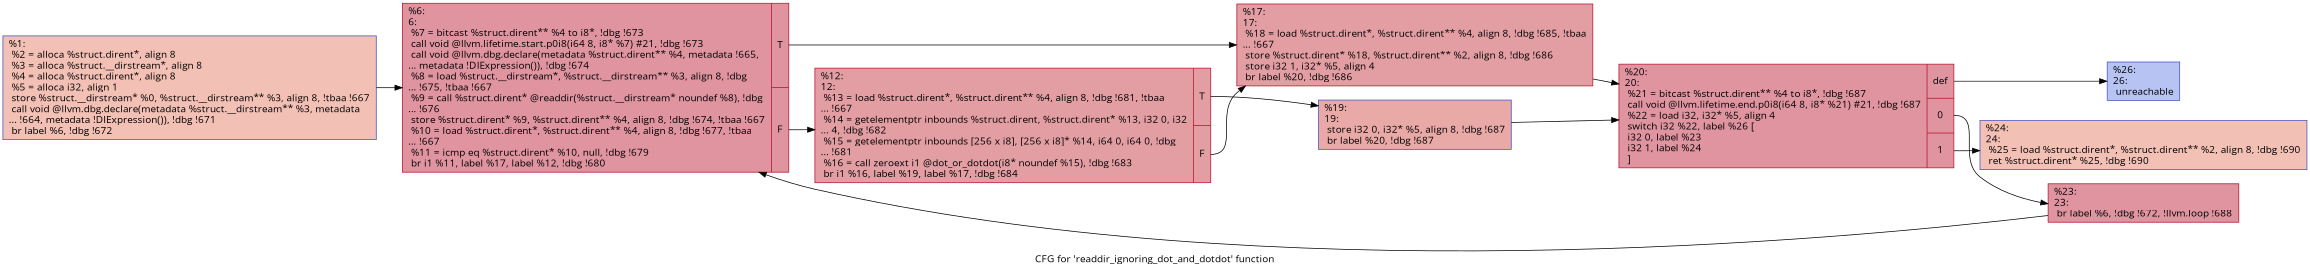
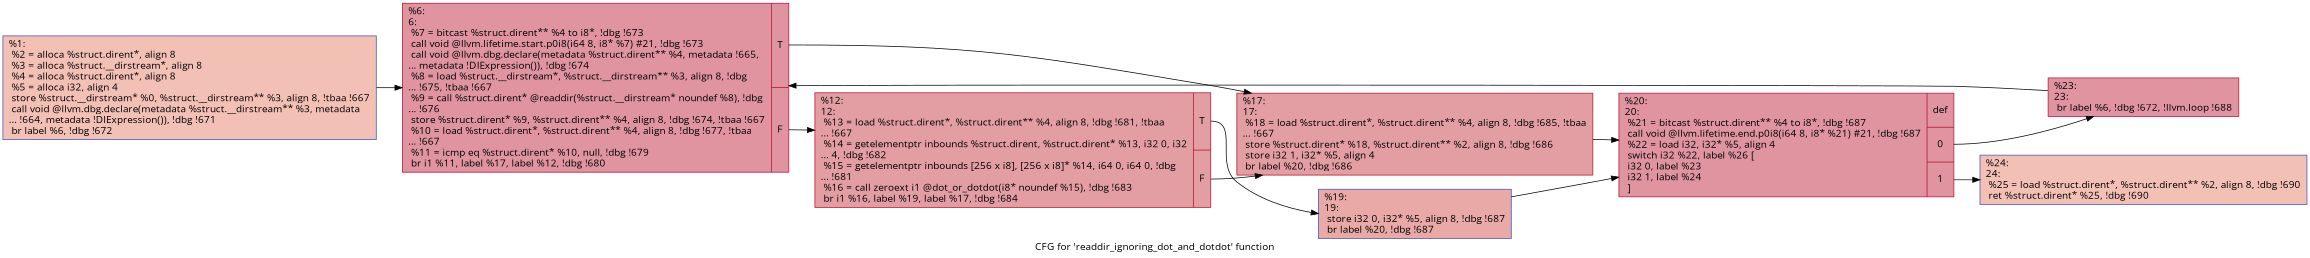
  digraph {
    fontname="Open Sans"
    label="CFG for 'readdir_ignoring_dot_and_dotdot' function"
    rankdir=LR
    node [color="#b70d28ff" fillcolor="#b70d2870" fontname="Open Sans" shape=record style=filled]
    edge [fontname="Open Sans"]
-   n1 [color="#3d50c3ff" fillcolor="#e5705870" label="{%1:\l  %2 = alloca %struct.dirent*, align 8\l  %3 = alloca %struct.__dirstream*, align 8\l  %4 = alloca %struct.dirent*, align 8\l  %5 = alloca i32, align 1\l  store %struct.__dirstream* %0, %struct.__dirstream** %3, align 8, !tbaa !667\l  call void @llvm.dbg.declare(metadata %struct.__dirstream** %3, metadata\l... !664, metadata !DIExpression()), !dbg !671\l  br label %6, !dbg !672\l}"]
+   n1 [color="#3d50c3ff" fillcolor="#e5705870" label="{%1:\l  %2 = alloca %struct.dirent*, align 8\l  %3 = alloca %struct.__dirstream*, align 8\l  %4 = alloca %struct.dirent*, align 8\l  %5 = alloca i32, align 4\l  store %struct.__dirstream* %0, %struct.__dirstream** %3, align 8, !tbaa !667\l  call void @llvm.dbg.declare(metadata %struct.__dirstream** %3, metadata\l... !664, metadata !DIExpression()), !dbg !671\l  br label %6, !dbg !672\l}"]
    n2 [label="{%6:\l6:                                                \l  %7 = bitcast %struct.dirent** %4 to i8*, !dbg !673\l  call void @llvm.lifetime.start.p0i8(i64 8, i8* %7) #21, !dbg !673\l  call void @llvm.dbg.declare(metadata %struct.dirent** %4, metadata !665,\l... metadata !DIExpression()), !dbg !674\l  %8 = load %struct.__dirstream*, %struct.__dirstream** %3, align 8, !dbg\l... !675, !tbaa !667\l  %9 = call %struct.dirent* @readdir(%struct.__dirstream* noundef %8), !dbg\l... !676\l  store %struct.dirent* %9, %struct.dirent** %4, align 8, !dbg !674, !tbaa !667\l  %10 = load %struct.dirent*, %struct.dirent** %4, align 8, !dbg !677, !tbaa\l... !667\l  %11 = icmp eq %struct.dirent* %10, null, !dbg !679\l  br i1 %11, label %17, label %12, !dbg !680\l|{<s0>T|<s1>F}}"]
    n3 [fillcolor="#be242e70" label="{%17:\l17:                                               \l  %18 = load %struct.dirent*, %struct.dirent** %4, align 8, !dbg !685, !tbaa\l... !667\l  store %struct.dirent* %18, %struct.dirent** %2, align 8, !dbg !686\l  store i32 1, i32* %5, align 4\l  br label %20, !dbg !686\l}"]
    n4 [fillcolor="#be242e70" label="{%12:\l12:                                               \l  %13 = load %struct.dirent*, %struct.dirent** %4, align 8, !dbg !681, !tbaa\l... !667\l  %14 = getelementptr inbounds %struct.dirent, %struct.dirent* %13, i32 0, i32\l... 4, !dbg !682\l  %15 = getelementptr inbounds [256 x i8], [256 x i8]* %14, i64 0, i64 0, !dbg\l... !681\l  %16 = call zeroext i1 @dot_or_dotdot(i8* noundef %15), !dbg !683\l  br i1 %16, label %19, label %17, !dbg !684\l|{<s0>T|<s1>F}}"]
    n5 [label="{%20:\l20:                                               \l  %21 = bitcast %struct.dirent** %4 to i8*, !dbg !687\l  call void @llvm.lifetime.end.p0i8(i64 8, i8* %21) #21, !dbg !687\l  %22 = load i32, i32* %5, align 4\l  switch i32 %22, label %26 [\l    i32 0, label %23\l    i32 1, label %24\l  ]\l|{<s0>def|<s1>0|<s2>1}}"]
    n6 [color="#3d50c3ff" fillcolor="#ca3b3770" label="{%19:\l19:                                               \l  store i32 0, i32* %5, align 8, !dbg !687\l  br label %20, !dbg !687\l}"]
-   n7 [color="#3d50c3ff" fillcolor="#5977e370" label="{%26:\l26:                                               \l  unreachable\l}"]
    n8 [label="{%23:\l23:                                               \l  br label %6, !dbg !672, !llvm.loop !688\l}"]
    n9 [color="#3d50c3ff" fillcolor="#e5705870" label="{%24:\l24:                                               \l  %25 = load %struct.dirent*, %struct.dirent** %2, align 8, !dbg !690\l  ret %struct.dirent* %25, !dbg !690\l}"]
    n1 -> n2
    n2 -> n3 [tailport=s0]
    n2 -> n4 [tailport=s1]
    n3 -> n5
    n4 -> n3 [tailport=s1]
    n4 -> n6 [tailport=s0]
-   n5 -> n7 [tailport=s0]
    n5 -> n8 [tailport=s1]
    n5 -> n9 [tailport=s2]
    n6 -> n5
    n8 -> n2
  }
